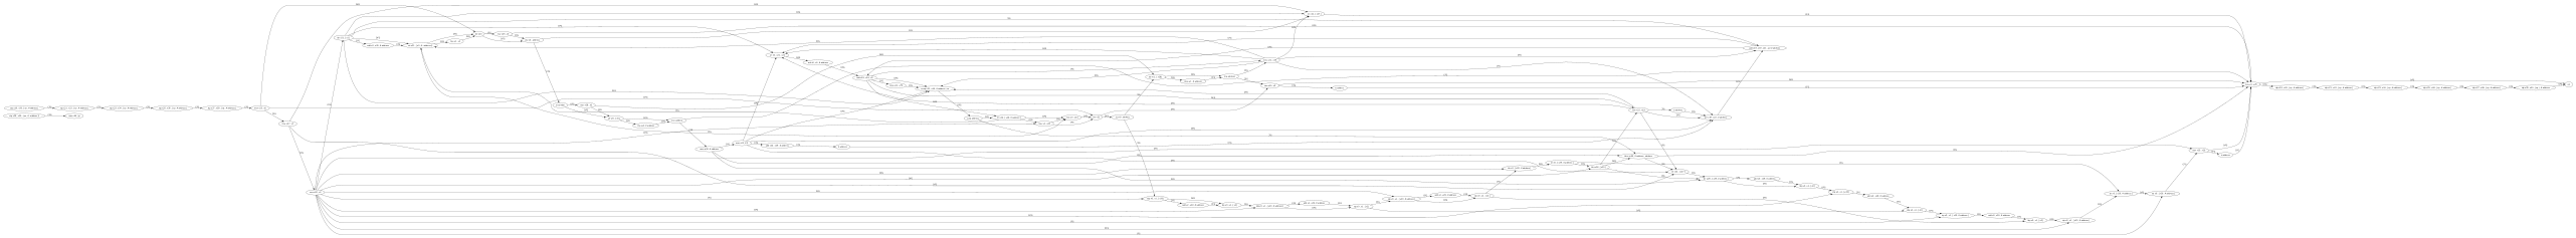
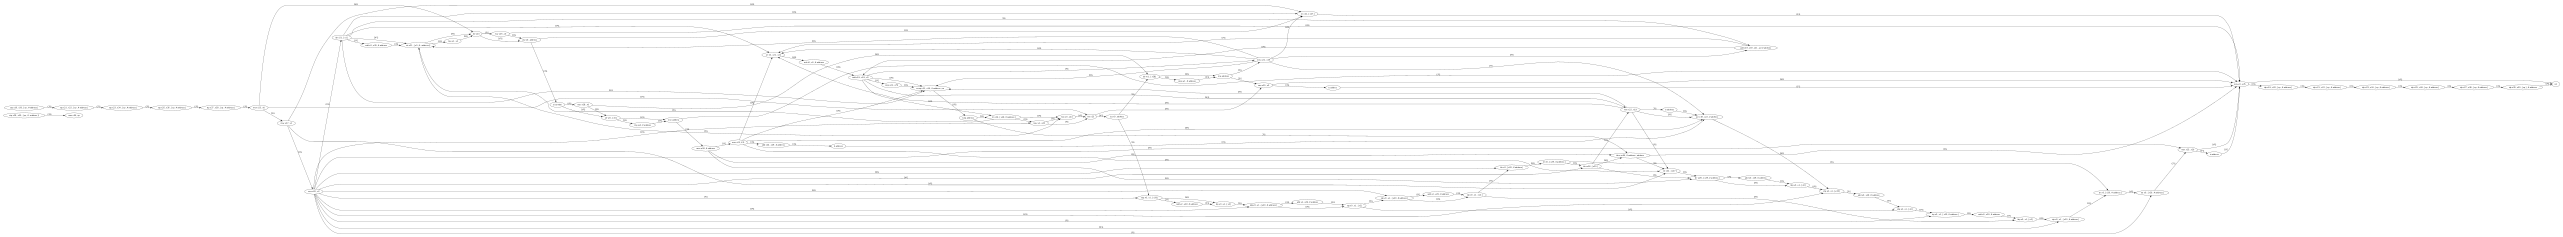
  digraph {
    fontname=Nunito
    rankdir=LR
    node [fontname=Nunito]
    edge [fontname=Nunito]
    n1 [label="stp x29 , x30 , [ sp , #- address ]!"]
    n2 [label="mov x29 , sp"]
    n3 [label="stp x19 , x20 , [ sp , # address ]"]
    n4 [label="stp x21 , x22 , [ sp , # address ]"]
    n5 [label="stp x23 , x24 , [ sp , # address ]"]
    n6 [label="stp x25 , x26 , [ sp , # address ]"]
    n7 [label="stp x27 , x28 , [ sp , # address ]"]
    n8 [label="mov x23 , x0"]
    n9 [label="mov x27 , x1"]
    n10 [label="blr x23"]
    n11 [label="blr x23"]
    n12 [label="mov x20 , x2"]
    n13 [label="str x21 , [ x27 ]"]
    n14 [label="str x22 , [ x27 ]"]
    n15 [label="mov x25 , x0"]
    n16 [label="cbz x0 , address"]
    n17 [label="cbz x0 , address"]
    n18 [label="mov x25 , x0"]
    n19 [label="ldr x21 , [ x1 ]"]
    n20 [label="mov x1 , x20"]
    n21 [label="ldp x0 , x1 , [ x20 ]"]
    n22 [label="stp x0 , x1 , [ x20 ]"]
    n23 [label="stp x0 , x1 , [ x20 , # address ]"]
    n24 [label="stp x0 , x1 , [ x20 , # address ]"]
    n25 [label="str x0 , [ x20 , # address ]"]
    n26 [label="mov x25 , x20"]
    n27 [label="ldp x0 , x1 , [ x20 , # address ]"]
    n28 [label="ldp x0 , x1 , [ x20 , # address ]"]
    n29 [label="ldr x0 , [ x20 , # address ]"]
    n30 [label="ldr w26 , [ x20 ]"]
    n31 [label="mov x0 , x25"]
    n32 [label="str w26 , [ x29 , # address ]"]
    n33 [label="add x0 , x29 , # address"]
    n34 [label="str x21 , [ x0 , #- address ]!"]
    n35 [label="add x19 , x19 , x21 , asr # address"]
    n36 [label="orr x0 , x21 , x22"]
    n37 [label="ccmp x21 , x19 , # address , ne"]
    n38 [label="mov x0 , x24"]
    n39 [label="add x2 , x29 , # address"]
    n40 [label="stp x0 , x1 , [ x2 ]"]
    n41 [label="add x0 , x29 , # address"]
    n42 [label="add x0 , x29 , # address"]
    n43 [label="ldr x0 , [ x29 , # address ]"]
    n44 [label="b address"]
    n45 [label="add x2 , x29 , # address"]
    n46 [label="stp x0 , x1 , [ x2 ]"]
    n47 [label="add x2 , x29 , # address"]
    n48 [label="stp x0 , x1 , [ x2 ]"]
    n49 [label="str x0 , [ x29 , # address ]"]
    n50 [label="tbnz w26 , # address , address"]
    n51 [label="mov x22 , x19"]
    n52 [label="mov x1 , x2"]
    n53 [label="add x19 , x19 , x0"]
    n54 [label="and x0 , x0 , # address"]
    n55 [label="b.eq address"]
    n56 [label="bl symbol"]
    n57 [label="ldp x19 , x20 , [ sp , # address ]"]
    n58 [label=ret]
    n59 [label="mov x28 , x0"]
    n60 [label="ldr w0 , [ x0 ]"]
    n61 [label="ldr w1 , [ x28 ]"]
    n62 [label="cmp w0 , # address"]
    n63 [label="b.ne address"]
    n64 [label="cmp w1 , # address"]
    n65 [label="b.ne address"]
    n66 [label="mov w26 , # address"]
    n67 [label="mov x22 , # 0"]
    n68 [label="ldp x21 , x22 , [ sp , # address ]"]
    n69 [label="add x24 , x29 , # address"]
    n70 [label="asr x19 , x22 , # address"]
    n71 [label="add x0 , x29 , # address"]
    n72 [label="ldp x0 , x1 , [ x0 ]"]
    n73 [label="ldp x23 , x24 , [ sp , # address ]"]
    n74 [label="ldp x25 , x26 , [ sp , # address ]"]
    n75 [label="ldp x27 , x28 , [ sp , # address ]"]
    n76 [label="ldp x29 , x30 , [ sp ] , # address"]
    n77 [label="b address"]
    n78 [label="cmp x22 , x79"]
    n79 [label="str x19 , [ x29 , # address ]"]
    n80 [label="mov x21 , x19"]
    n81 [label="b address"]
    n82 [label="b address"]
    n83 [label="ldp x0 , x1 , [ x0 ]"]
    n84 [label="ldp x0 , x1 , [ x0 ]"]
    n1 -> n2 [label=CFG]
    n3 -> n4 [label=CFG]
    n4 -> n5 [label=CFG]
    n5 -> n6 [label=CFG]
    n6 -> n7 [label=CFG]
    n7 -> n8 [label=CFG]
    n8 -> n9 [label=CFG]
    n8 -> n10 [label=DFG]
    n8 -> n11 [label=DFG]
    n9 -> n12 [label=CFG]
    n9 -> n13 [label=DFG]
    n9 -> n14 [label=DFG]
    n10 -> n15 [label=DFG]
    n10 -> n16 [label=DFG]
    n11 -> n17 [label=DFG]
    n11 -> n18 [label=DFG]
    n12 -> n19 [label=CFG]
    n12 -> n20 [label=DFG]
    n12 -> n21 [label=DFG]
    n12 -> n22 [label=DFG]
    n12 -> n23 [label=DFG]
    n12 -> n24 [label=DFG]
    n12 -> n25 [label=DFG]
    n12 -> n26 [label=DFG]
    n12 -> n27 [label=DFG]
    n12 -> n28 [label=DFG]
    n12 -> n29 [label=DFG]
    n12 -> n30 [label=DFG]
    n13 -> n31 [label=CFG]
    n14 -> n32 [label=CFG]
    n15 -> n16 [label=CFG]
    n15 -> n31 [label=DFG]
    n16 -> n13 [label=CFG]
    n16 -> n56 [label=CFG]
    n17 -> n21 [label=CFG]
    n17 -> n61 [label=CFG]
    n18 -> n31 [label=DFG]
    n18 -> n82 [label=CFG]
    n19 -> n13 [label=DFG]
    n19 -> n33 [label=CFG]
    n19 -> n34 [label=DFG]
    n19 -> n35 [label=CFG]
    n19 -> n36 [label=DFG]
    n19 -> n37 [label=DFG]
    n20 -> n11 [label=DFG]
    n20 -> n38 [label=CFG]
    n21 -> n39 [label=CFG]
    n21 -> n40 [label=DFG]
    n22 -> n41 [label=CFG]
    n23 -> n42 [label=CFG]
    n24 -> n43 [label=CFG]
    n25 -> n26 [label=CFG]
    n26 -> n31 [label=DFG]
    n26 -> n44 [label=CFG]
    n27 -> n45 [label=CFG]
    n27 -> n46 [label=DFG]
    n28 -> n47 [label=CFG]
    n28 -> n48 [label=DFG]
    n29 -> n49 [label=DFG]
    n30 -> n32 [label=DFG]
    n30 -> n50 [label=DFG]
    n30 -> n51 [label=CFG]
    n31 -> n57 [label=CFG]
    n31 -> n58 [label=DFG]
    n32 -> n71 [label=CFG]
    n32 -> n72 [label=DFG]
    n33 -> n34 [label=CFG]
    n34 -> n10 [label=DFG]
    n34 -> n38 [label=DFG]
    n34 -> n52 [label=CFG]
    n35 -> n36 [label=CFG]
    n35 -> n53 [label=DFG]
    n36 -> n54 [label=DFG]
    n37 -> n55 [label=DFG]
    n38 -> n11 [label=DFG]
    n39 -> n40 [label=CFG]
    n40 -> n27 [label=CFG]
    n41 -> n83 [label=CFG]
    n42 -> n84 [label=CFG]
    n43 -> n25 [label=DFG]
    n44 -> n31 [label=CFG]
    n45 -> n46 [label=CFG]
    n46 -> n28 [label=CFG]
    n46 -> n83 [label=DFG]
    n47 -> n48 [label=CFG]
    n48 -> n29 [label=CFG]
    n48 -> n84 [label=DFG]
    n49 -> n30 [label=CFG]
    n49 -> n43 [label=DFG]
    n50 -> n14 [label=CFG]
    n50 -> n31 [label=CFG]
    n51 -> n14 [label=DFG]
    n51 -> n36 [label=DFG]
    n51 -> n37 [label=DFG]
    n51 -> n70 [label=DFG]
    n51 -> n81 [label=CFG]
    n52 -> n10 [label=DFG]
    n53 -> n37 [label=DFG]
    n53 -> n51 [label=DFG]
    n53 -> n78 [label=CFG]
    n53 -> n79 [label=DFG]
    n53 -> n80 [label=DFG]
    n54 -> n53 [label=DFG]
    n55 -> n50 [label=CFG]
    n55 -> n79 [label=CFG]
    n56 -> n59 [label=DFG]
    n56 -> n60 [label=DFG]
    n57 -> n68 [label=CFG]
    n59 -> n60 [label=CFG]
    n59 -> n61 [label=DFG]
    n60 -> n62 [label=CFG]
    n60 -> n63 [label=DFG]
    n61 -> n64 [label=CFG]
    n61 -> n65 [label=DFG]
    n62 -> n63 [label=CFG]
    n63 -> n31 [label=CFG]
    n63 -> n66 [label=CFG]
    n64 -> n65 [label=CFG]
    n65 -> n18 [label=CFG]
    n65 -> n80 [label=CFG]
    n66 -> n32 [label=DFG]
    n66 -> n50 [label=DFG]
    n66 -> n67 [label=CFG]
    n67 -> n14 [label=DFG]
    n67 -> n36 [label=DFG]
    n67 -> n37 [label=DFG]
    n67 -> n69 [label=CFG]
    n67 -> n70 [label=DFG]
    n68 -> n73 [label=CFG]
    n69 -> n77 [label=CFG]
-   n70 -> n35 [label=DFG]
+   n70 -> n22 [label=DFG]
    n71 -> n72 [label=CFG]
    n72 -> n22 [label=DFG]
    n73 -> n74 [label=CFG]
    n74 -> n75 [label=CFG]
    n75 -> n76 [label=CFG]
    n76 -> n58 [label=CFG]
    n77 -> n70 [label=CFG]
    n78 -> n37 [label=CFG]
    n79 -> n20 [label=CFG]
    n79 -> n34 [label=DFG]
    n79 -> n38 [label=DFG]
    n80 -> n13 [label=DFG]
    n80 -> n34 [label=DFG]
    n80 -> n35 [label=DFG]
    n80 -> n36 [label=DFG]
    n80 -> n37 [label=DFG]
    n80 -> n70 [label=CFG]
    n81 -> n70 [label=CFG]
    n82 -> n31 [label=CFG]
    n83 -> n23 [label=DFG]
    n84 -> n24 [label=DFG]
  }
